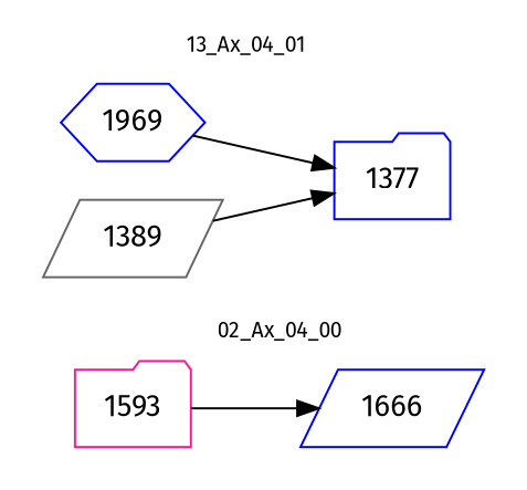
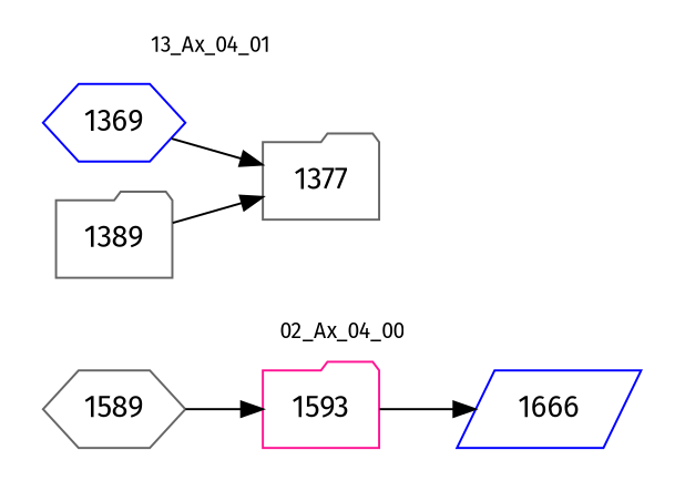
  digraph {
    fontname="Fira Sans"
    rankdir=LR
    node [color=blue fontname="Fira Sans" shape=hexagon]
    edge [color=black fontname="Fira Sans"]
+   n1 [color=gray40 label=1589]
    n2 [color=deeppink label=1593 shape=folder]
    n3 [label=1666 shape=parallelogram]
-   n4 [label=1969]
-   n5 [label=1377 shape=folder]
-   n6 [color=gray40 label=1389 shape=parallelogram]
+   n4 [label=1369]
+   n5 [color=gray40 label=1377 shape=folder]
+   n6 [color=gray40 label=1389 shape=folder]
    subgraph cluster_1 {
      color=white
      fontsize=10
      label="02_Ax_04_00"
+     n1
      n2
      n3
    }
    subgraph cluster_2 {
      color=white
      fontsize=10
      label="13_Ax_04_01"
      n4
      n5
      n6
    }
+   n1 -> n2
    n2 -> n3
    n4 -> n5
    n6 -> n5
  }
